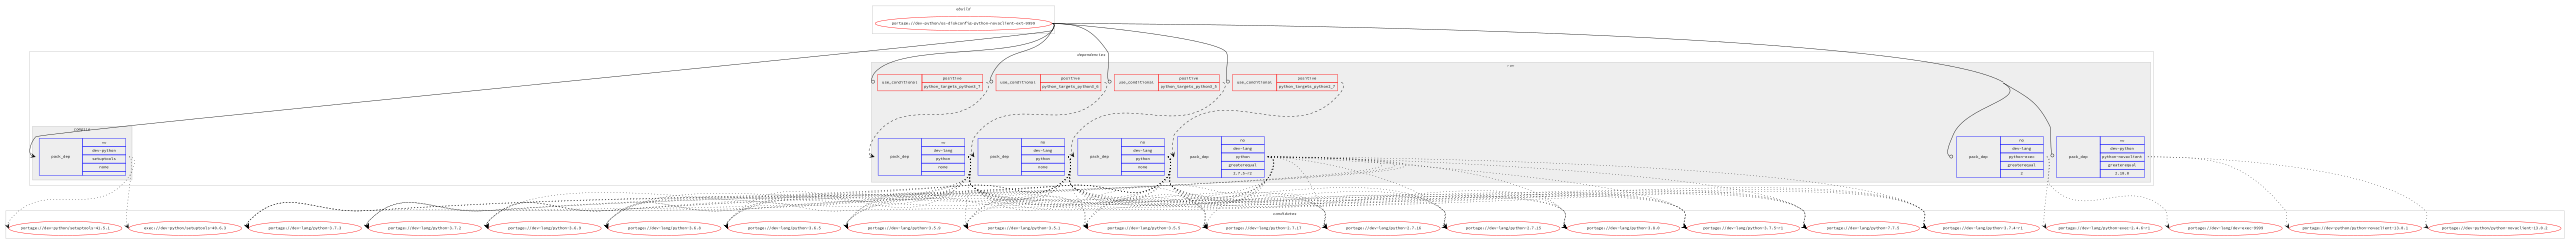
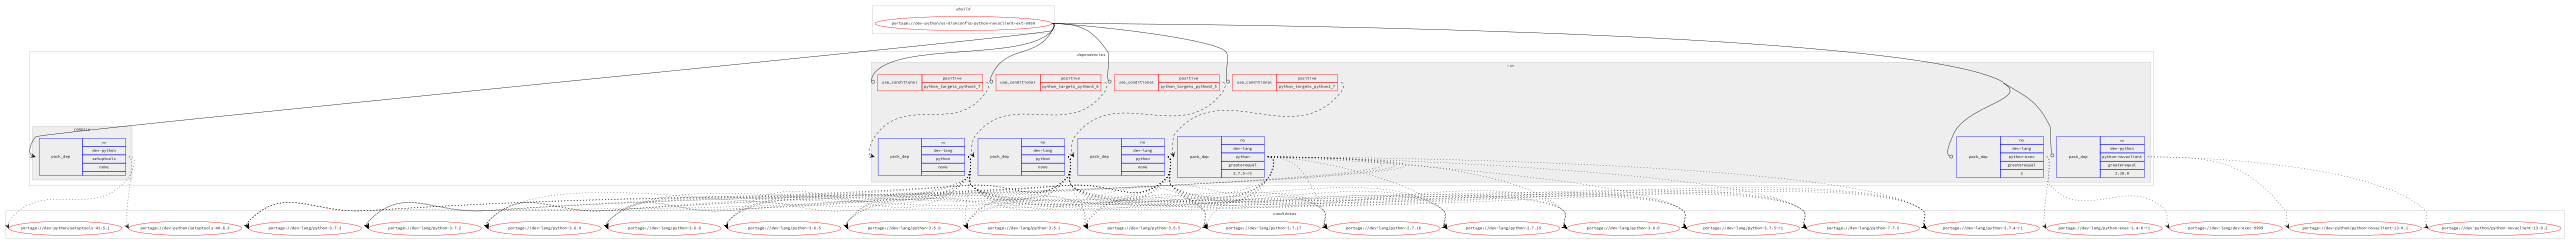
  digraph {
    compound=true
    concentrate=true
    fontname="Source Code Pro"
    fontsize=10
    newrank=true
    rankdir=TB
    ranksep=1.5
    node [color=red fontname="Source Code Pro" fontsize=10]
    edge [arrowhead=vee fontname="Source Code Pro" headport=w style=dotted tailport=e weight=100]
    n1 [label="portage://dev-python/os-diskconfig-python-novaclient-ext-9999" width=4]
    n2 [color=blue label=<<TABLE BORDER="0" CELLBORDER="1" CELLSPACING="0" CELLPADDING="4" WIDTH="220"><TR><TD ROWSPAN="6" CELLPADDING="30">pack_dep</TD></TR><TR><TD WIDTH="110">no</TD></TR><TR><TD>dev-python</TD></TR><TR><TD>setuptools</TD></TR><TR><TD>none</TD></TR><TR><TD></TD></TR></TABLE>> shape=none]
    n3 [color=blue label=<<TABLE BORDER="0" CELLBORDER="1" CELLSPACING="0" CELLPADDING="4" WIDTH="220"><TR><TD ROWSPAN="6" CELLPADDING="30">pack_dep</TD></TR><TR><TD WIDTH="110">no</TD></TR><TR><TD>dev-lang</TD></TR><TR><TD>python</TD></TR><TR><TD>greaterequal</TD></TR><TR><TD>2.7.5-r2</TD></TR></TABLE>> shape=none]
    n4 [label=<<TABLE BORDER="0" CELLBORDER="1" CELLSPACING="0" CELLPADDING="4"><TR><TD ROWSPAN="3" CELLPADDING="10">use_conditional</TD></TR><TR><TD>positive</TD></TR><TR><TD>python_targets_python2_7</TD></TR></TABLE>> shape=none]
    n5 [color=blue label=<<TABLE BORDER="0" CELLBORDER="1" CELLSPACING="0" CELLPADDING="4" WIDTH="220"><TR><TD ROWSPAN="6" CELLPADDING="30">pack_dep</TD></TR><TR><TD WIDTH="110">no</TD></TR><TR><TD>dev-lang</TD></TR><TR><TD>python</TD></TR><TR><TD>none</TD></TR><TR><TD></TD></TR></TABLE>> shape=none]
    n6 [label=<<TABLE BORDER="0" CELLBORDER="1" CELLSPACING="0" CELLPADDING="4"><TR><TD ROWSPAN="3" CELLPADDING="10">use_conditional</TD></TR><TR><TD>positive</TD></TR><TR><TD>python_targets_python3_5</TD></TR></TABLE>> shape=none]
    n7 [color=blue label=<<TABLE BORDER="0" CELLBORDER="1" CELLSPACING="0" CELLPADDING="4" WIDTH="220"><TR><TD ROWSPAN="6" CELLPADDING="30">pack_dep</TD></TR><TR><TD WIDTH="110">no</TD></TR><TR><TD>dev-lang</TD></TR><TR><TD>python</TD></TR><TR><TD>none</TD></TR><TR><TD></TD></TR></TABLE>> shape=none]
    n8 [label=<<TABLE BORDER="0" CELLBORDER="1" CELLSPACING="0" CELLPADDING="4"><TR><TD ROWSPAN="3" CELLPADDING="10">use_conditional</TD></TR><TR><TD>positive</TD></TR><TR><TD>python_targets_python3_6</TD></TR></TABLE>> shape=none]
    n9 [color=blue label=<<TABLE BORDER="0" CELLBORDER="1" CELLSPACING="0" CELLPADDING="4" WIDTH="220"><TR><TD ROWSPAN="6" CELLPADDING="30">pack_dep</TD></TR><TR><TD WIDTH="110">no</TD></TR><TR><TD>dev-lang</TD></TR><TR><TD>python</TD></TR><TR><TD>none</TD></TR><TR><TD></TD></TR></TABLE>> shape=none]
    n10 [label=<<TABLE BORDER="0" CELLBORDER="1" CELLSPACING="0" CELLPADDING="4"><TR><TD ROWSPAN="3" CELLPADDING="10">use_conditional</TD></TR><TR><TD>positive</TD></TR><TR><TD>python_targets_python3_7</TD></TR></TABLE>> shape=none]
    n11 [color=blue label=<<TABLE BORDER="0" CELLBORDER="1" CELLSPACING="0" CELLPADDING="4" WIDTH="220"><TR><TD ROWSPAN="6" CELLPADDING="30">pack_dep</TD></TR><TR><TD WIDTH="110">no</TD></TR><TR><TD>dev-lang</TD></TR><TR><TD>python-exec</TD></TR><TR><TD>greaterequal</TD></TR><TR><TD>2</TD></TR></TABLE>> shape=none]
    n12 [color=blue label=<<TABLE BORDER="0" CELLBORDER="1" CELLSPACING="0" CELLPADDING="4" WIDTH="220"><TR><TD ROWSPAN="6" CELLPADDING="30">pack_dep</TD></TR><TR><TD WIDTH="110">no</TD></TR><TR><TD>dev-python</TD></TR><TR><TD>python-novaclient</TD></TR><TR><TD>greaterequal</TD></TR><TR><TD>2.10.0</TD></TR></TABLE>> shape=none]
-   n13 [label="exec://dev-python/setuptools-40.6.3" width=4]
+   n13 [label="portage://dev-python/setuptools-40.6.3" width=4]
    n14 [label="portage://dev-python/setuptools-41.5.1" width=4]
    n15 [label="portage://dev-lang/python-2.7.15" width=4]
    n16 [label="portage://dev-lang/python-2.7.16" width=4]
    n17 [label="portage://dev-lang/python-2.7.17" width=4]
    n18 [label="portage://dev-lang/python-3.5.5" width=4]
    n19 [label="portage://dev-lang/python-3.5.1" width=4]
    n20 [label="portage://dev-lang/python-3.5.9" width=4]
    n21 [label="portage://dev-lang/python-3.6.5" width=4]
    n22 [label="portage://dev-lang/python-3.6.8" width=4]
    n23 [label="portage://dev-lang/python-3.6.9" width=4]
    n24 [label="portage://dev-lang/python-3.7.2" width=4]
    n25 [label="portage://dev-lang/python-3.7.3" width=4]
    n26 [label="portage://dev-lang/python-3.7.4-r1" width=4]
    n27 [label="portage://dev-lang/python-7.7.5" width=4]
    n28 [label="portage://dev-lang/python-3.7.5-r1" width=4]
    n29 [label="portage://dev-lang/python-3.8.0" width=4]
    n30 [label="portage://dev-lang/python-exec-2.4.6-r1" width=4]
    n31 [label="portage://dev-lang/dev-exec-9999" width=4]
    n32 [label="portage://dev-python/python-novaclient-13.0.1" width=4]
    n33 [label="portage://dev-python/python-novaclient-13.0.2" width=4]
    subgraph cluster_1 {
      color=gray
      label=<<i>ebuild</i>>
      rank=same
      n1
    }
    subgraph cluster_2 {
      color=gray
      label=<<i>dependencies</i>>
      subgraph cluster_3 {
        color=gray
        fillcolor="#eeeeee"
        label=<<i>compile</i>>
        style=filled
        subgraph sub_4 {
          color=gray
          fillcolor="#eeeeee"
          label=<<i>compile</i>>
          style=filled
          n2
        }
      }
      subgraph cluster_5 {
        color=gray
        fillcolor="#eeeeee"
        label=<<i>compile and run</i>>
        style=filled
      }
      subgraph cluster_6 {
        color=gray
        fillcolor="#eeeeee"
        label=<<i>run</i>>
        style=filled
        subgraph sub_7 {
          color=gray
          fillcolor="#eeeeee"
          label=<<i>run</i>>
          style=filled
          n4
          subgraph sub_8 {
            color=gray
            fillcolor="#eeeeee"
            label=<<i>run</i>>
            style=filled
            n3
          }
        }
        subgraph sub_9 {
          color=gray
          fillcolor="#eeeeee"
          label=<<i>run</i>>
          style=filled
          n6
          subgraph sub_10 {
            color=gray
            fillcolor="#eeeeee"
            label=<<i>run</i>>
            style=filled
            n5
          }
        }
        subgraph sub_11 {
          color=gray
          fillcolor="#eeeeee"
          label=<<i>run</i>>
          style=filled
          n8
          subgraph sub_12 {
            color=gray
            fillcolor="#eeeeee"
            label=<<i>run</i>>
            style=filled
            n7
          }
        }
        subgraph sub_13 {
          color=gray
          fillcolor="#eeeeee"
          label=<<i>run</i>>
          style=filled
          n10
          subgraph sub_14 {
            color=gray
            fillcolor="#eeeeee"
            label=<<i>run</i>>
            style=filled
            n9
          }
        }
        subgraph sub_15 {
          color=gray
          fillcolor="#eeeeee"
          label=<<i>run</i>>
          style=filled
          n11
        }
        subgraph sub_16 {
          color=gray
          fillcolor="#eeeeee"
          label=<<i>run</i>>
          style=filled
          n12
        }
      }
    }
    subgraph cluster_17 {
      color=gray
      label=<<i>candidates</i>>
      rank=same
      subgraph sub_18 {
        color=black
        label=<<i>candidates</i>>
        nodesep=1
        rank=same
        n13
        n14
      }
      subgraph sub_19 {
        color=black
        label=<<i>candidates</i>>
        nodesep=1
        rank=same
        n15
        n16
        n17
        n18
        n19
        n20
        n21
        n22
        n23
        n24
        n25
        n26
        n27
        n28
        n29
      }
      subgraph sub_20 {
        color=black
        label=<<i>candidates</i>>
        nodesep=1
        rank=same
        n15
        n16
        n17
        n18
        n19
        n20
        n21
        n22
        n23
        n24
        n25
        n26
        n27
        n28
        n29
      }
      subgraph sub_21 {
        color=black
        label=<<i>candidates</i>>
        nodesep=1
        rank=same
        n15
        n16
        n17
        n18
        n19
        n20
        n21
        n22
        n23
        n24
        n25
        n26
        n27
        n28
        n29
      }
      subgraph sub_22 {
        color=black
        label=<<i>candidates</i>>
        nodesep=1
        rank=same
        n15
        n16
        n17
        n18
        n19
        n20
        n21
        n22
        n23
        n24
        n25
        n26
        n27
        n28
        n29
      }
      subgraph sub_23 {
        color=black
        label=<<i>candidates</i>>
        nodesep=1
        rank=same
        n30
        n31
      }
      subgraph sub_24 {
        color=black
        label=<<i>candidates</i>>
        nodesep=1
        rank=same
        n32
        n33
      }
    }
    n1 -> n2 [style=solid weight=20]
    n1 -> n4 [arrowhead=odot style=solid weight=20]
    n1 -> n6 [arrowhead=odot style=solid weight=20]
    n1 -> n8 [arrowhead=odot style=solid weight=20]
    n1 -> n10 [arrowhead=odot style=solid weight=20]
    n1 -> n11 [arrowhead=odot style=solid weight=20]
    n1 -> n12 [arrowhead=odot style=solid weight=20]
    n2 -> n13
    n2 -> n14
    n3 -> n15
    n3 -> n16
    n3 -> n17
    n3 -> n18
    n3 -> n19
    n3 -> n20
    n3 -> n21
    n3 -> n22
    n3 -> n23
    n3 -> n24
    n3 -> n25
    n3 -> n26
    n3 -> n27
    n3 -> n28
    n3 -> n29
    n4 -> n3 [style=dashed weight=20]
    n5 -> n15
    n5 -> n16
    n5 -> n17
    n5 -> n18
    n5 -> n19
    n5 -> n20
    n5 -> n21
    n5 -> n22
    n5 -> n23
    n5 -> n24
    n5 -> n25
    n5 -> n26
    n5 -> n27
    n5 -> n28
    n5 -> n29
    n6 -> n5 [style=dashed weight=20]
    n7 -> n15
    n7 -> n16
    n7 -> n17
    n7 -> n18
    n7 -> n19
    n7 -> n20
    n7 -> n21
    n7 -> n22
    n7 -> n23
    n7 -> n24
    n7 -> n25
    n7 -> n26
    n7 -> n27
    n7 -> n28
    n7 -> n29
    n8 -> n7 [style=dashed weight=20]
    n9 -> n15
    n9 -> n16
    n9 -> n17
    n9 -> n18
    n9 -> n19
    n9 -> n20
    n9 -> n21
    n9 -> n22
    n9 -> n23
    n9 -> n24
    n9 -> n25
    n9 -> n26
    n9 -> n27
    n9 -> n28
    n9 -> n29
    n10 -> n9 [style=dashed weight=20]
    n11 -> n30
    n11 -> n31
    n12 -> n32
    n12 -> n33
  }
